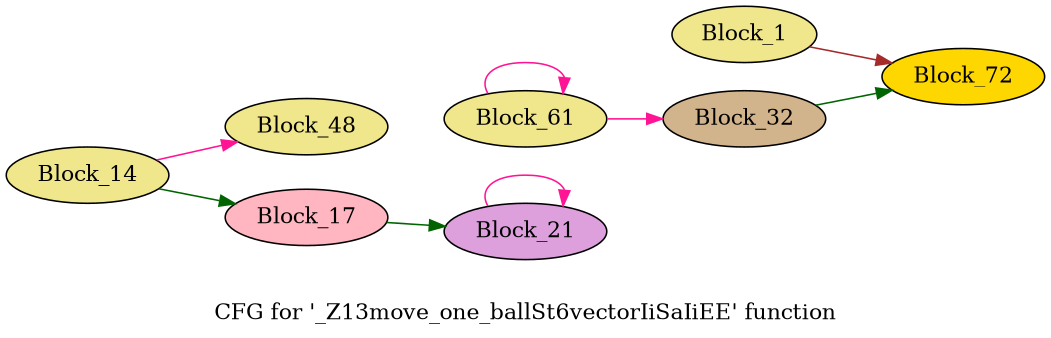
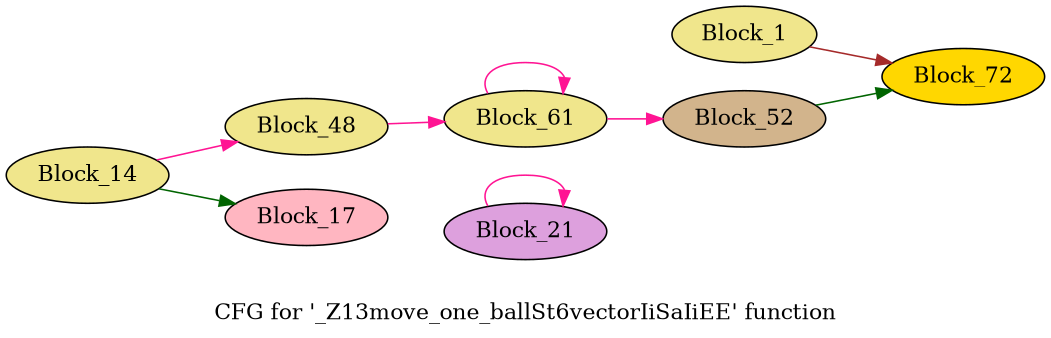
  digraph {
    label="CFG for '_Z13move_one_ballSt6vectorIiSaIiEE' function"
    rankdir=LR
    node [fillcolor=khaki style=filled]
    edge [color=deeppink tailport=s0]
    n1 [label=Block_1]
    n2 [fillcolor=gold label=Block_72]
    n3 [label=Block_14]
    n4 [label=Block_48]
    n5 [fillcolor=lightpink label=Block_17]
-   n6 [fillcolor=tan label=Block_32]
+   n6 [fillcolor=tan label=Block_52]
    n7 [label=Block_61]
    n8 [fillcolor=plum label=Block_21]
    n1 -> n2 [color=brown]
    n3 -> n4
    n3 -> n5 [color=darkgreen tailport=s1]
-   n5 -> n8 [color=darkgreen]
+   n4 -> n7
    n6 -> n2 [color=darkgreen]
    n7 -> n6
    n7 -> n7 [tailport=s1]
    n8 -> n8 [tailport=s1]
  }
